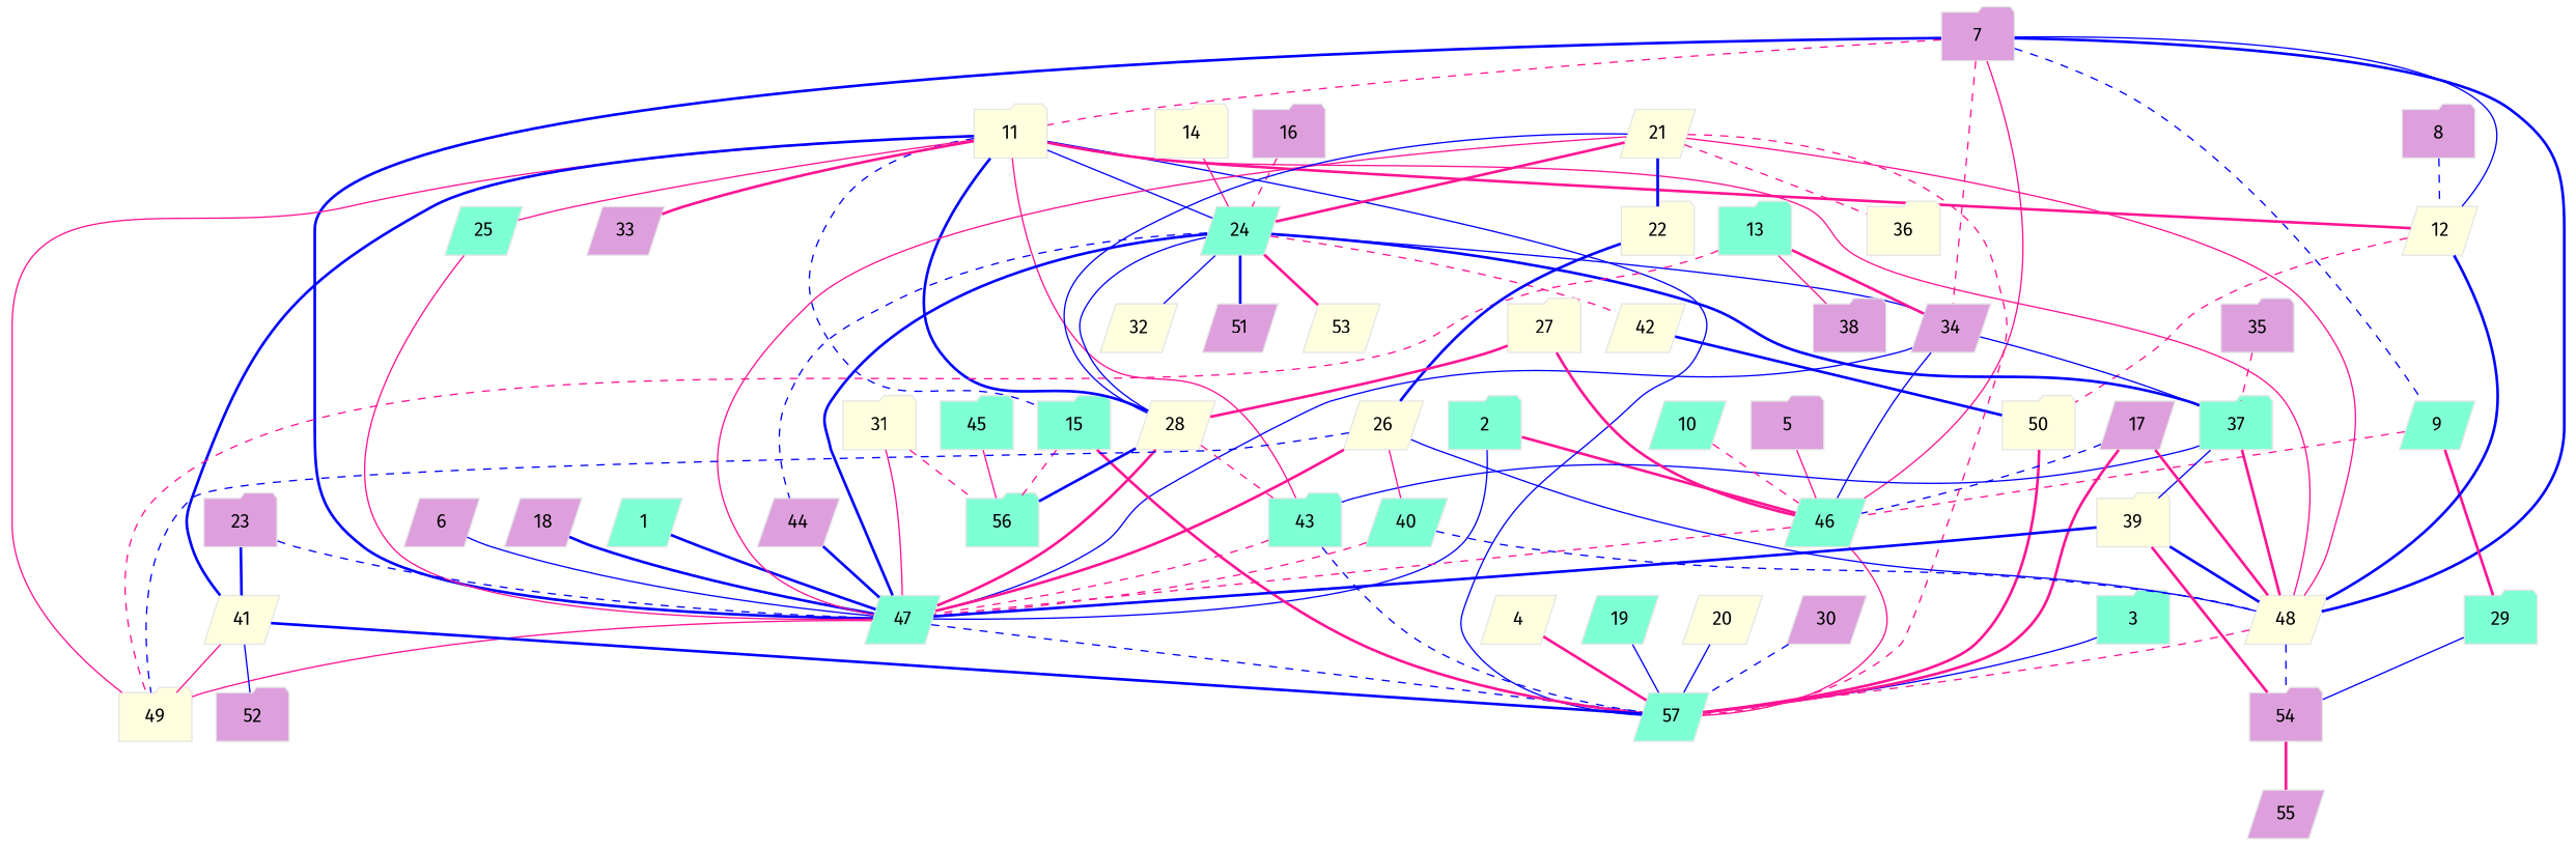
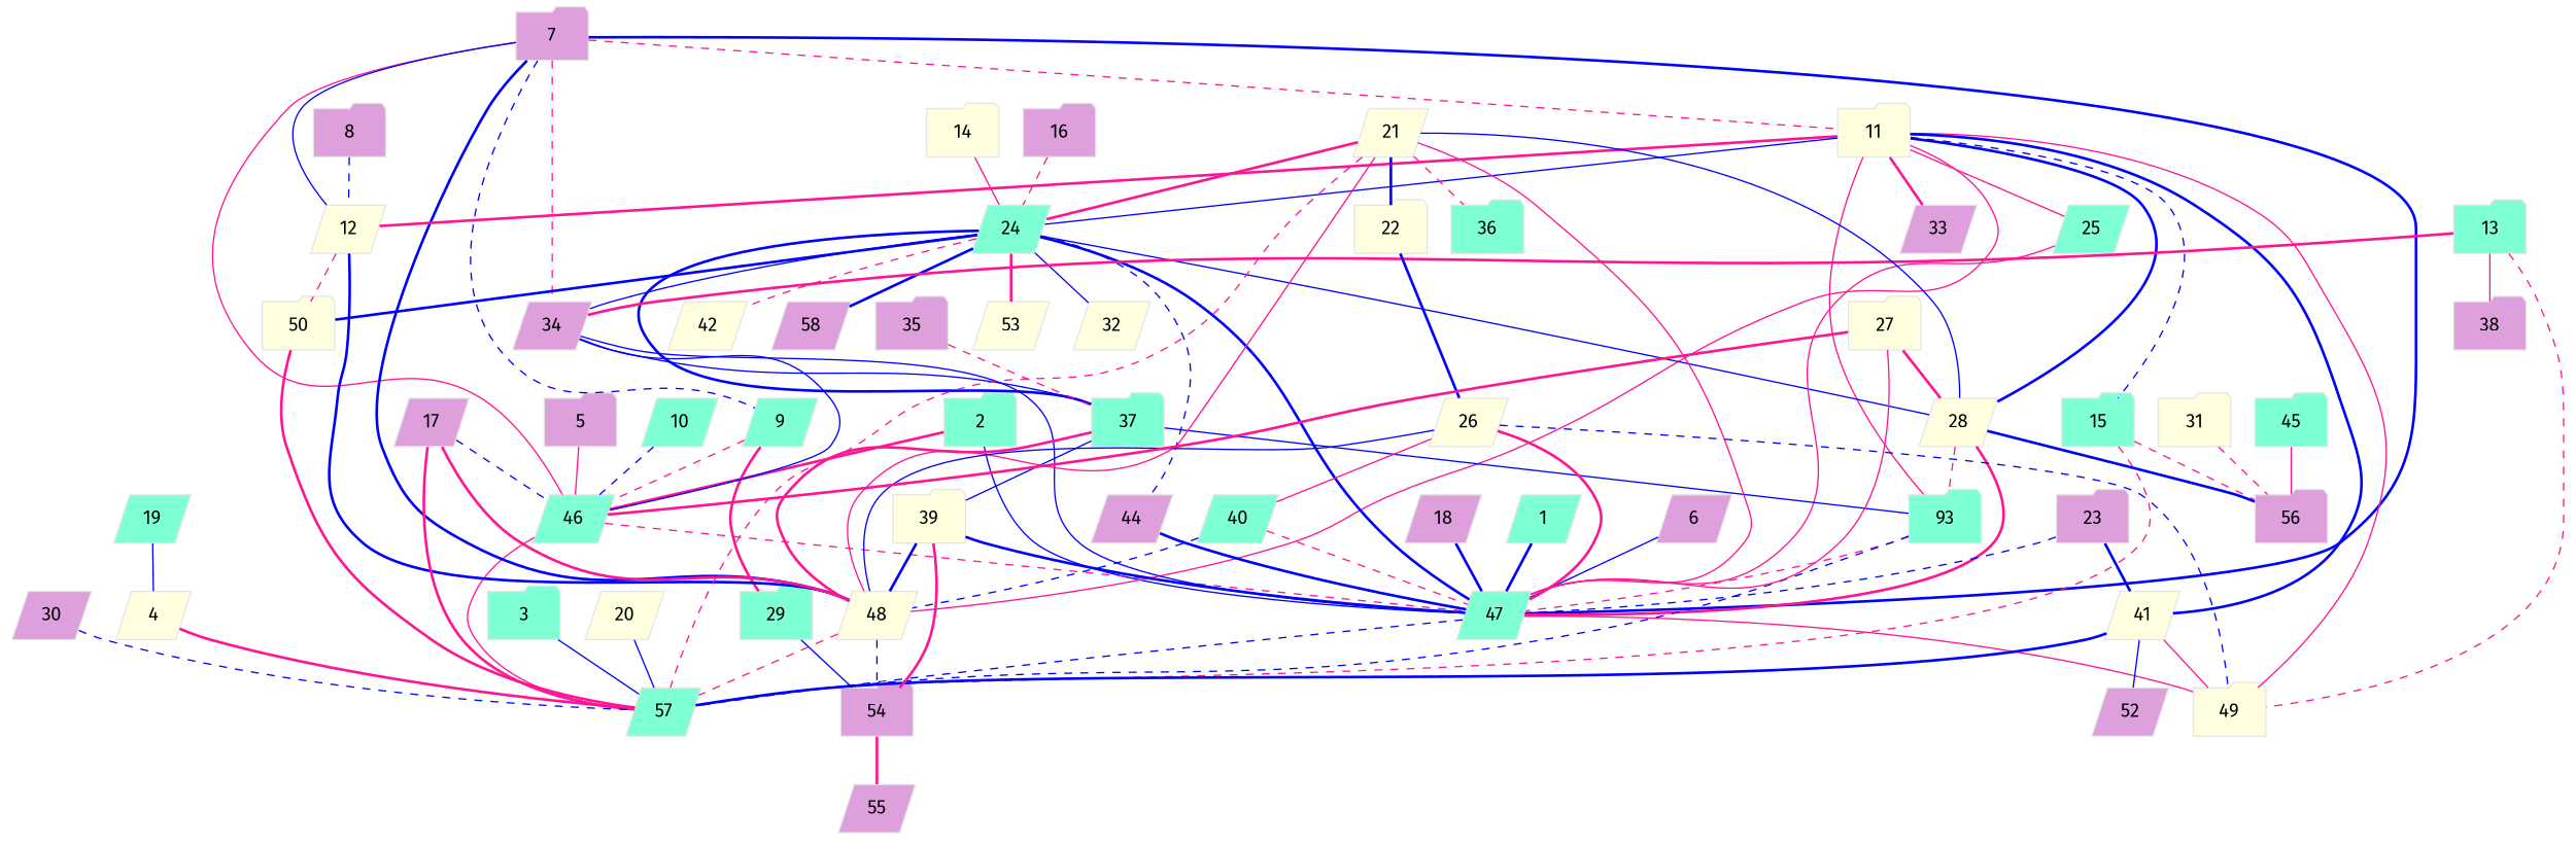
  graph {
    fontname="Fira Sans"
    node [color=gray90 fillcolor=lightyellow fontname="Fira Sans" shape=parallelogram style=filled]
    edge [color=deeppink fontname="Fira Sans" style=bold weight=1.0]
    1 [fillcolor=aquamarine]
    47 [fillcolor=aquamarine]
    57 [fillcolor=aquamarine]
    49 [shape=folder]
    2 [fillcolor=aquamarine shape=folder]
    46 [fillcolor=aquamarine]
    3 [fillcolor=aquamarine shape=folder]
    4
    5 [fillcolor=plum shape=folder]
    6 [fillcolor=plum]
    7 [fillcolor=plum shape=folder]
    9 [fillcolor=aquamarine]
    11 [shape=folder]
    12
    34 [fillcolor=plum]
    48
    29 [fillcolor=aquamarine shape=folder]
    15 [fillcolor=aquamarine shape=folder]
    24 [fillcolor=aquamarine]
    25 [fillcolor=aquamarine]
    28
    33 [fillcolor=plum]
    41
-   43 [fillcolor=aquamarine shape=folder]
+   43 [fillcolor=aquamarine shape=folder label=93]
    50 [shape=folder]
    37 [fillcolor=aquamarine shape=folder]
    54 [fillcolor=plum shape=folder]
    8 [fillcolor=plum shape=folder]
    10 [fillcolor=aquamarine]
-   56 [fillcolor=aquamarine shape=folder]
+   56 [fillcolor=plum shape=folder]
    32
    42
    44 [fillcolor=plum]
-   51 [fillcolor=plum]
+   51 [fillcolor=plum label=58]
    53
-   52 [fillcolor=plum shape=folder]
+   52 [fillcolor=plum]
    13 [fillcolor=aquamarine shape=folder]
    38 [fillcolor=plum shape=folder]
    14 [shape=folder]
    16 [fillcolor=plum shape=folder]
    17 [fillcolor=plum]
    18 [fillcolor=plum]
    19 [fillcolor=aquamarine]
    20
    21
    22 [shape=folder]
-   36 [shape=folder]
+   36 [fillcolor=aquamarine shape=folder]
    26
    40 [fillcolor=aquamarine]
    23 [fillcolor=plum shape=folder]
    39 [shape=folder]
    27 [shape=folder]
    55 [fillcolor=plum]
    30 [fillcolor=plum]
    31 [shape=folder]
    35 [fillcolor=plum shape=folder]
    45 [fillcolor=aquamarine shape=folder]
    1 -- 47 [color=blue]
    47 -- 57 [color=blue style=dashed weight=2.0]
    47 -- 49 [style=solid]
    2 -- 47 [color=blue style=solid]
    2 -- 46
    46 -- 47 [style=dashed]
    46 -- 57 [style=solid]
    3 -- 57 [color=blue style=solid]
    4 -- 57
    5 -- 46 [style=solid]
    6 -- 47 [color=blue style=solid]
    7 -- 47 [color=blue]
    7 -- 46 [style=solid]
    7 -- 9 [color=blue style=dashed]
    7 -- 11 [style=dashed weight=2.0]
    7 -- 12 [color=blue style=solid]
    7 -- 34 [style=dashed weight=2.0]
    7 -- 48 [color=blue]
    9 -- 46 [style=dashed]
    9 -- 29
-   11 -- 57 [color=blue style=solid]
    11 -- 49 [style=solid]
    11 -- 12
    11 -- 48 [style=solid]
    11 -- 15 [color=blue style=dashed]
    11 -- 24 [color=blue style=solid]
    11 -- 25 [style=solid]
    11 -- 28 [color=blue]
    11 -- 33
    11 -- 41 [color=blue]
    11 -- 43 [style=solid weight=3.0]
    12 -- 48 [color=blue]
    12 -- 50 [style=dashed]
    34 -- 47 [color=blue style=solid]
    34 -- 46 [color=blue style=solid]
    34 -- 37 [color=blue style=solid]
    48 -- 57 [style=dashed]
    48 -- 54 [color=blue style=dashed weight=2.0]
    29 -- 54 [color=blue style=solid]
-   15 -- 57
+   15 -- 57 [style=dashed]
    15 -- 56 [style=dashed]
    24 -- 47 [color=blue]
    24 -- 34 [color=blue style=solid]
    24 -- 28 [color=blue style=solid]
-   42 -- 50 [color=blue weight=2.0]
+   24 -- 50 [color=blue weight=2.0]
    24 -- 37 [color=blue]
    24 -- 32 [color=blue style=solid]
    24 -- 42 [style=dashed]
    24 -- 44 [color=blue style=dashed]
    24 -- 51 [color=blue]
    24 -- 53
    25 -- 47 [style=solid]
    28 -- 47
    28 -- 43 [style=dashed]
    28 -- 56 [color=blue]
    41 -- 57 [color=blue]
    41 -- 49 [style=solid]
    41 -- 52 [color=blue style=solid]
    43 -- 47 [style=dashed]
    43 -- 57 [color=blue style=dashed]
    50 -- 57
    37 -- 48
    37 -- 43 [color=blue style=solid]
    37 -- 39 [color=blue style=solid]
    54 -- 55
    8 -- 12 [color=blue style=dashed weight=2.0]
-   10 -- 46 [style=dashed]
+   10 -- 46 [color=blue style=dashed]
    44 -- 47 [color=blue weight=2.0]
    13 -- 49 [style=dashed]
    13 -- 34
    13 -- 38 [style=solid]
    14 -- 24 [style=solid]
    16 -- 24 [style=dashed]
    17 -- 57
    17 -- 46 [color=blue style=dashed]
    17 -- 48
    18 -- 47 [color=blue]
-   19 -- 57 [color=blue style=solid]
+   19 -- 4 [color=blue style=solid]
    20 -- 57 [color=blue style=solid]
    21 -- 47 [style=solid]
    21 -- 57 [style=dashed]
    21 -- 48 [style=solid]
    21 -- 24
    21 -- 28 [color=blue style=solid]
    21 -- 22 [color=blue]
    21 -- 36 [style=dashed]
    22 -- 26 [color=blue]
    26 -- 47
    26 -- 49 [color=blue style=dashed]
    26 -- 48 [color=blue style=solid]
    26 -- 40 [style=solid]
    40 -- 47 [style=dashed]
    40 -- 48 [color=blue style=dashed]
    23 -- 47 [color=blue style=dashed]
    23 -- 41 [color=blue]
    39 -- 47 [color=blue]
    39 -- 48 [color=blue]
    39 -- 54
-   31 -- 47 [style=solid]
+   27 -- 47 [style=solid]
    27 -- 46
    27 -- 28
    30 -- 57 [color=blue style=dashed]
    31 -- 56 [style=dashed]
    35 -- 37 [style=dashed]
    45 -- 56 [style=solid]
  }
